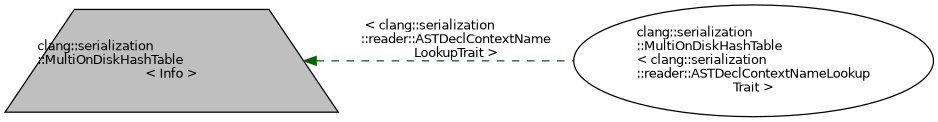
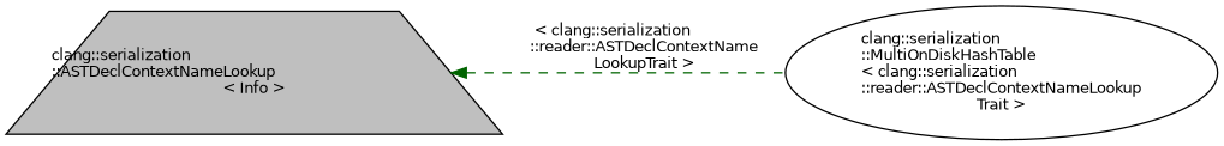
  digraph {
    rankdir=LR
    node [color=black fontname=Helvetica fontsize=10]
-   n1 [fillcolor=grey75 fontcolor=black height=0.2 label="clang::serialization\l::MultiOnDiskHashTable\l\< Info \>" shape=trapezium style=filled width=0.4]
+   n1 [fillcolor=grey75 fontcolor=black height=0.2 label="clang::serialization\l::ASTDeclContextNameLookup\l\< Info \>" shape=trapezium style=filled width=0.4]
    n2 [height=0.2 label="clang::serialization\l::MultiOnDiskHashTable\l\< clang::serialization\l::reader::ASTDeclContextNameLookup\lTrait \>" shape=ellipse width=0.4]
    n1 -> n2 [color=darkgreen dir=back fontname=Helvetica fontsize=10 label=" \< clang::serialization\l::reader::ASTDeclContextName\lLookupTrait \>" labelfontname=Helvetica labelfontsize=10 style=dashed]
  }
